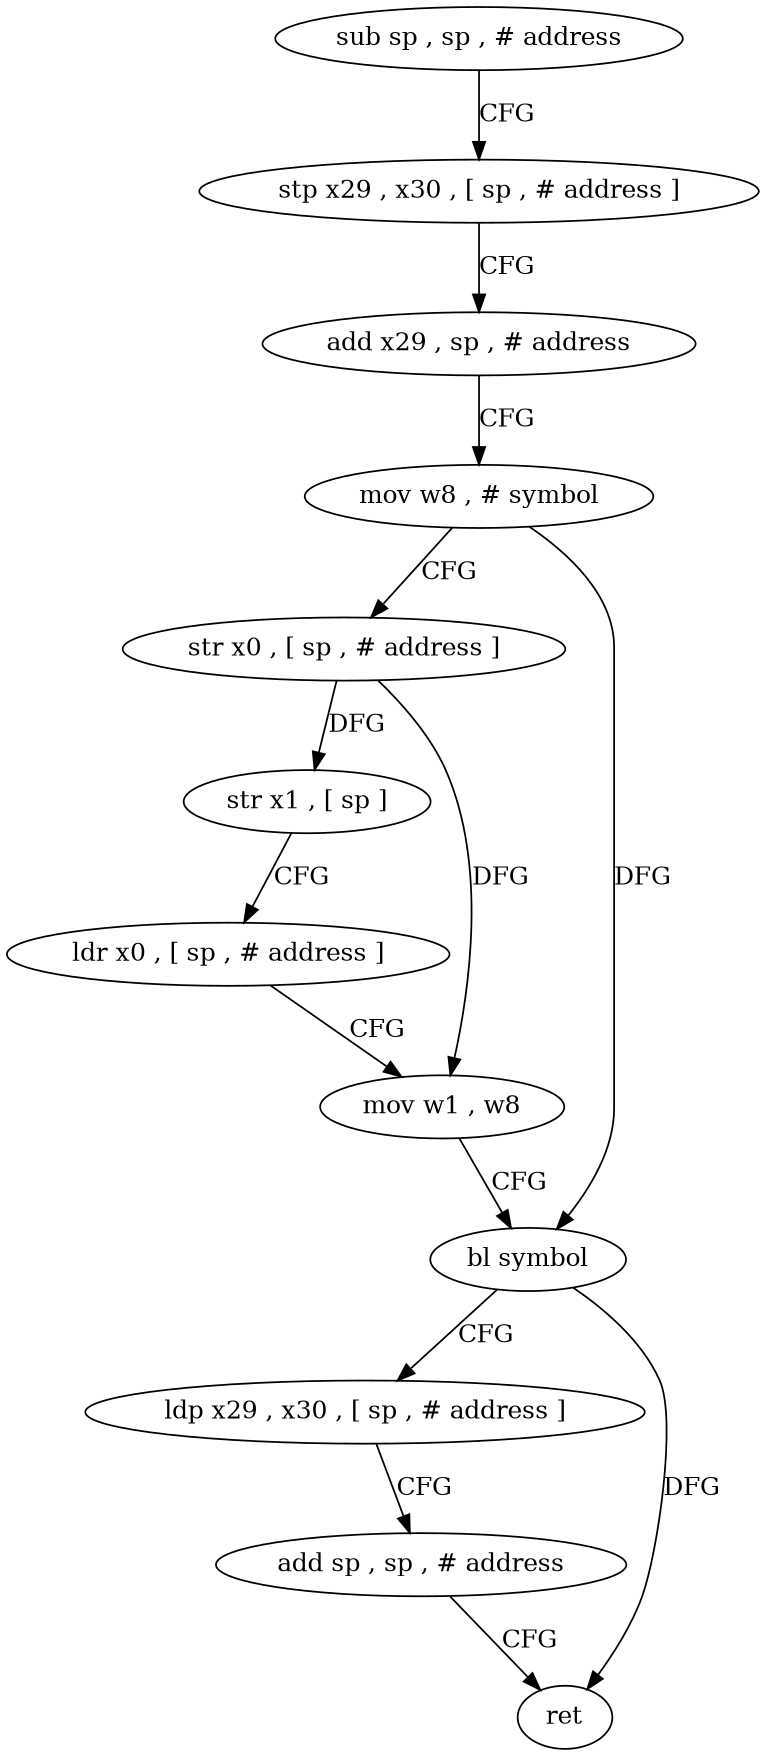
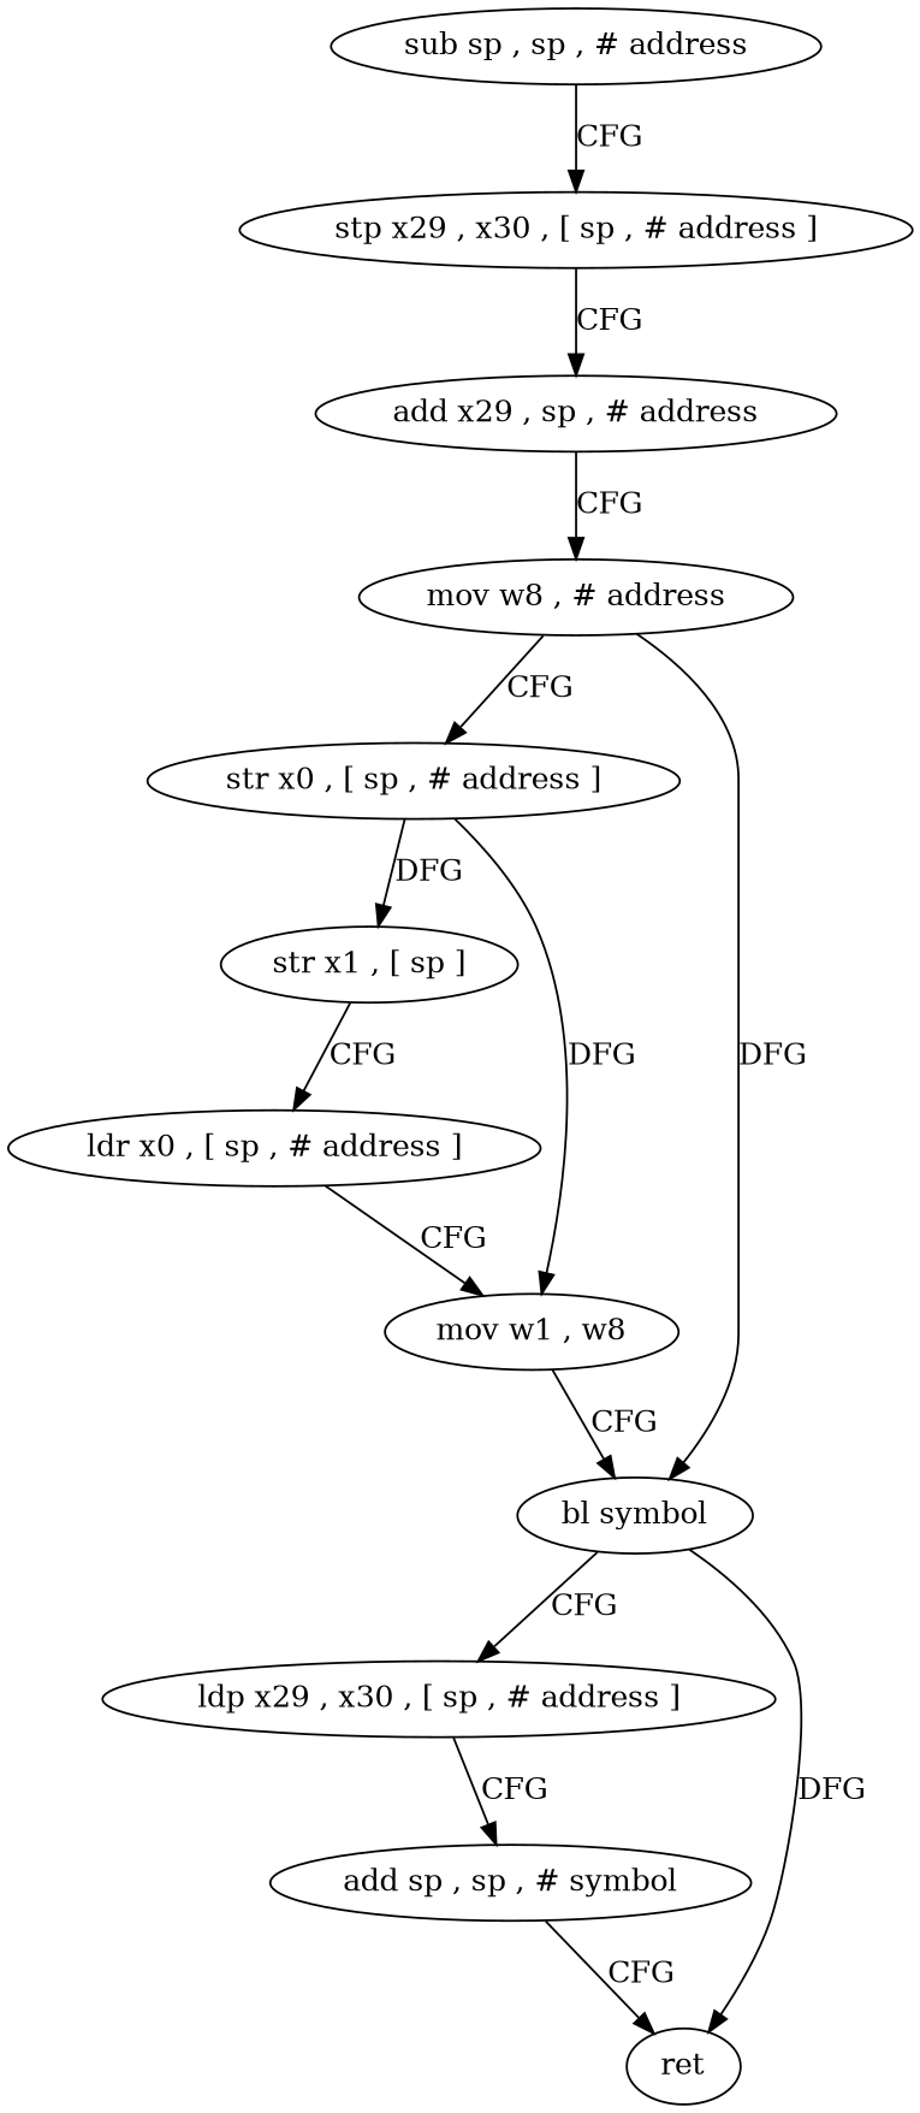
  digraph {
    n1 [label="sub sp , sp , # address"]
    n2 [label="stp x29 , x30 , [ sp , # address ]"]
    n3 [label="add x29 , sp , # address"]
-   n4 [label="mov w8 , # symbol"]
+   n4 [label="mov w8 , # address"]
    n5 [label="str x0 , [ sp , # address ]"]
    n6 [label="bl symbol"]
    n7 [label="str x1 , [ sp ]"]
    n8 [label="mov w1 , w8"]
    n9 [label="ldr x0 , [ sp , # address ]"]
    n10 [label="ldp x29 , x30 , [ sp , # address ]"]
    n11 [label=ret]
-   n12 [label="add sp , sp , # address"]
+   n12 [label="add sp , sp , # symbol"]
    n1 -> n2 [label=CFG]
    n2 -> n3 [label=CFG]
    n3 -> n4 [label=CFG]
    n4 -> n5 [label=CFG]
    n4 -> n6 [label=DFG]
    n5 -> n7 [label=DFG]
    n5 -> n8 [label=DFG]
    n6 -> n10 [label=CFG]
    n6 -> n11 [label=DFG]
    n7 -> n9 [label=CFG]
    n8 -> n6 [label=CFG]
    n9 -> n8 [label=CFG]
    n10 -> n12 [label=CFG]
    n12 -> n11 [label=CFG]
  }
